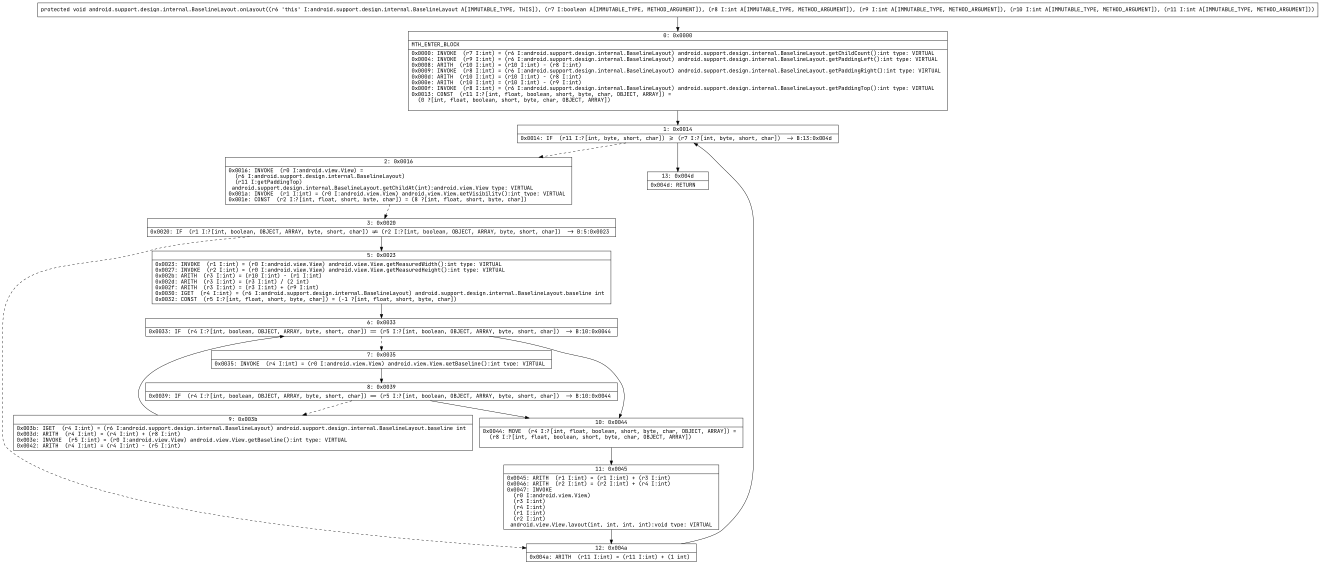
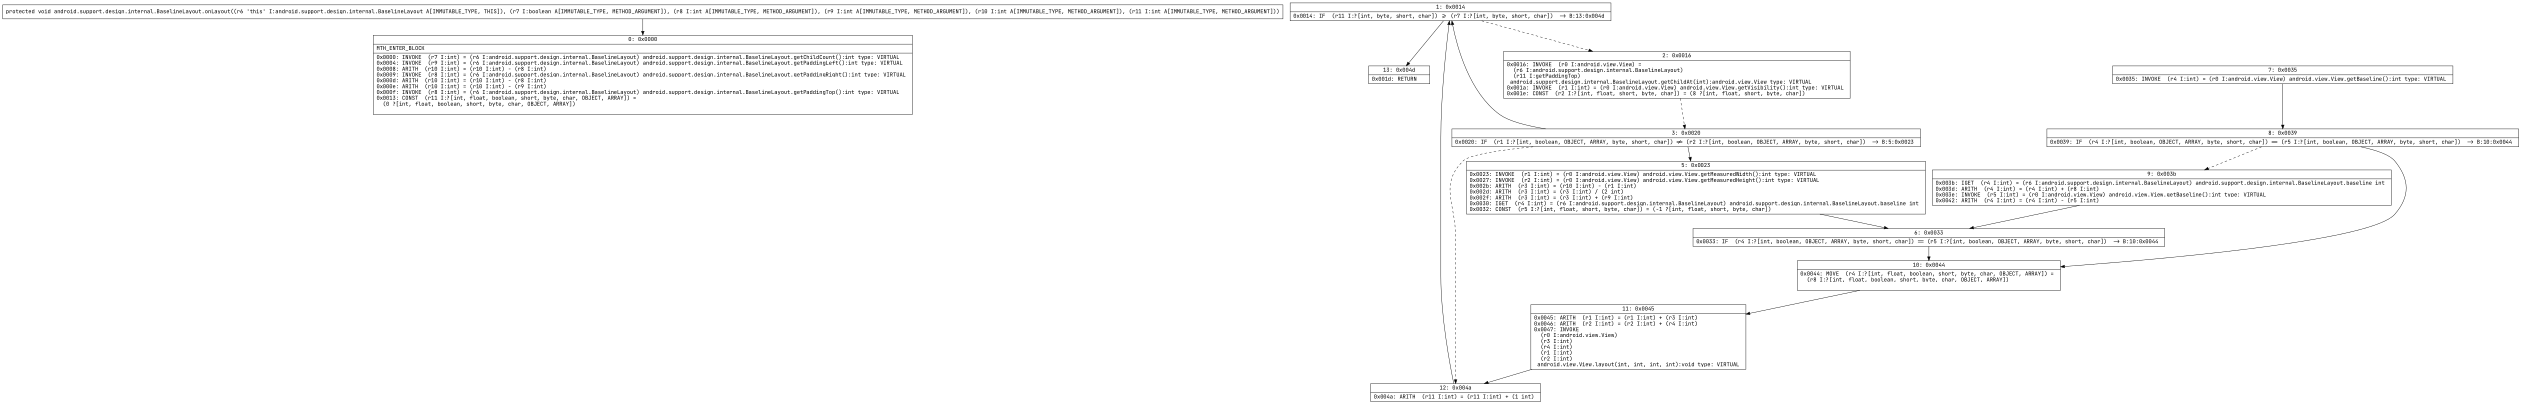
  digraph {
    fontname="JetBrains Mono"
    node [fontname="JetBrains Mono" shape=record]
    edge [fontname="JetBrains Mono"]
    n1 [label="{0\:\ 0x0000|MTH_ENTER_BLOCK\l|0x0000: INVOKE  (r7 I:int) = (r6 I:android.support.design.internal.BaselineLayout) android.support.design.internal.BaselineLayout.getChildCount():int type: VIRTUAL \l0x0004: INVOKE  (r9 I:int) = (r6 I:android.support.design.internal.BaselineLayout) android.support.design.internal.BaselineLayout.getPaddingLeft():int type: VIRTUAL \l0x0008: ARITH  (r10 I:int) = (r10 I:int) \- (r8 I:int) \l0x0009: INVOKE  (r8 I:int) = (r6 I:android.support.design.internal.BaselineLayout) android.support.design.internal.BaselineLayout.getPaddingRight():int type: VIRTUAL \l0x000d: ARITH  (r10 I:int) = (r10 I:int) \- (r8 I:int) \l0x000e: ARITH  (r10 I:int) = (r10 I:int) \- (r9 I:int) \l0x000f: INVOKE  (r8 I:int) = (r6 I:android.support.design.internal.BaselineLayout) android.support.design.internal.BaselineLayout.getPaddingTop():int type: VIRTUAL \l0x0013: CONST  (r11 I:?[int, float, boolean, short, byte, char, OBJECT, ARRAY]) = \l  (0 ?[int, float, boolean, short, byte, char, OBJECT, ARRAY])\l \l}"]
    n2 [label="{1\:\ 0x0014|0x0014: IF  (r11 I:?[int, byte, short, char]) \>= (r7 I:?[int, byte, short, char])  \-\> B:13:0x004d \l}"]
    n3 [label="{2\:\ 0x0016|0x0016: INVOKE  (r0 I:android.view.View) = \l  (r6 I:android.support.design.internal.BaselineLayout)\l  (r11 I:getPaddingTop)\l android.support.design.internal.BaselineLayout.getChildAt(int):android.view.View type: VIRTUAL \l0x001a: INVOKE  (r1 I:int) = (r0 I:android.view.View) android.view.View.getVisibility():int type: VIRTUAL \l0x001e: CONST  (r2 I:?[int, float, short, byte, char]) = (8 ?[int, float, short, byte, char]) \l}"]
-   n4 [label="{13\:\ 0x004d|0x004d: RETURN   \l}"]
+   n4 [label="{13\:\ 0x004d|0x001d: RETURN   \l}"]
    n5 [label="{3\:\ 0x0020|0x0020: IF  (r1 I:?[int, boolean, OBJECT, ARRAY, byte, short, char]) != (r2 I:?[int, boolean, OBJECT, ARRAY, byte, short, char])  \-\> B:5:0x0023 \l}"]
    n6 [label="{5\:\ 0x0023|0x0023: INVOKE  (r1 I:int) = (r0 I:android.view.View) android.view.View.getMeasuredWidth():int type: VIRTUAL \l0x0027: INVOKE  (r2 I:int) = (r0 I:android.view.View) android.view.View.getMeasuredHeight():int type: VIRTUAL \l0x002b: ARITH  (r3 I:int) = (r10 I:int) \- (r1 I:int) \l0x002d: ARITH  (r3 I:int) = (r3 I:int) \/ (2 int) \l0x002f: ARITH  (r3 I:int) = (r3 I:int) + (r9 I:int) \l0x0030: IGET  (r4 I:int) = (r6 I:android.support.design.internal.BaselineLayout) android.support.design.internal.BaselineLayout.baseline int \l0x0032: CONST  (r5 I:?[int, float, short, byte, char]) = (\-1 ?[int, float, short, byte, char]) \l}"]
    n7 [label="{12\:\ 0x004a|0x004a: ARITH  (r11 I:int) = (r11 I:int) + (1 int) \l}"]
    n8 [label="{6\:\ 0x0033|0x0033: IF  (r4 I:?[int, boolean, OBJECT, ARRAY, byte, short, char]) == (r5 I:?[int, boolean, OBJECT, ARRAY, byte, short, char])  \-\> B:10:0x0044 \l}"]
    n9 [label="{7\:\ 0x0035|0x0035: INVOKE  (r4 I:int) = (r0 I:android.view.View) android.view.View.getBaseline():int type: VIRTUAL \l}"]
    n10 [label="{10\:\ 0x0044|0x0044: MOVE  (r4 I:?[int, float, boolean, short, byte, char, OBJECT, ARRAY]) = \l  (r8 I:?[int, float, boolean, short, byte, char, OBJECT, ARRAY])\l \l}"]
    n11 [label="{8\:\ 0x0039|0x0039: IF  (r4 I:?[int, boolean, OBJECT, ARRAY, byte, short, char]) == (r5 I:?[int, boolean, OBJECT, ARRAY, byte, short, char])  \-\> B:10:0x0044 \l}"]
    n12 [label="{11\:\ 0x0045|0x0045: ARITH  (r1 I:int) = (r1 I:int) + (r3 I:int) \l0x0046: ARITH  (r2 I:int) = (r2 I:int) + (r4 I:int) \l0x0047: INVOKE  \l  (r0 I:android.view.View)\l  (r3 I:int)\l  (r4 I:int)\l  (r1 I:int)\l  (r2 I:int)\l android.view.View.layout(int, int, int, int):void type: VIRTUAL \l}"]
    n13 [label="{9\:\ 0x003b|0x003b: IGET  (r4 I:int) = (r6 I:android.support.design.internal.BaselineLayout) android.support.design.internal.BaselineLayout.baseline int \l0x003d: ARITH  (r4 I:int) = (r4 I:int) + (r8 I:int) \l0x003e: INVOKE  (r5 I:int) = (r0 I:android.view.View) android.view.View.getBaseline():int type: VIRTUAL \l0x0042: ARITH  (r4 I:int) = (r4 I:int) \- (r5 I:int) \l}"]
    n14 [label="{protected void android.support.design.internal.BaselineLayout.onLayout((r6 'this' I:android.support.design.internal.BaselineLayout A[IMMUTABLE_TYPE, THIS]), (r7 I:boolean A[IMMUTABLE_TYPE, METHOD_ARGUMENT]), (r8 I:int A[IMMUTABLE_TYPE, METHOD_ARGUMENT]), (r9 I:int A[IMMUTABLE_TYPE, METHOD_ARGUMENT]), (r10 I:int A[IMMUTABLE_TYPE, METHOD_ARGUMENT]), (r11 I:int A[IMMUTABLE_TYPE, METHOD_ARGUMENT])) }"]
-   n1 -> n2
+   n5 -> n2
    n2 -> n3 [style=dashed]
    n2 -> n4
    n3 -> n5 [style=dashed]
    n5 -> n6
    n5 -> n7 [style=dashed]
    n6 -> n8
    n7 -> n2
-   n8 -> n9 [style=dashed]
    n8 -> n10
    n9 -> n11
    n10 -> n12
    n11 -> n10
    n11 -> n13 [style=dashed]
    n12 -> n7
    n13 -> n8
    n14 -> n1
  }
